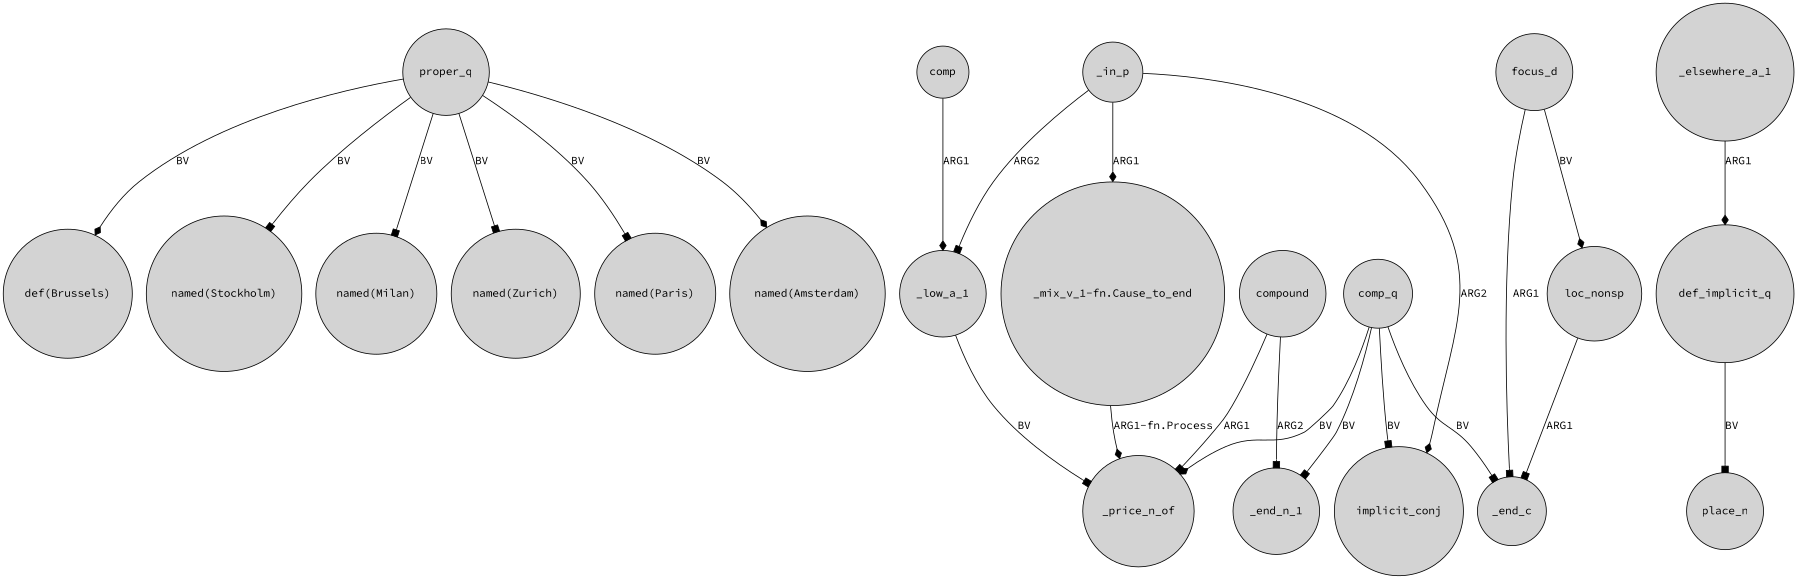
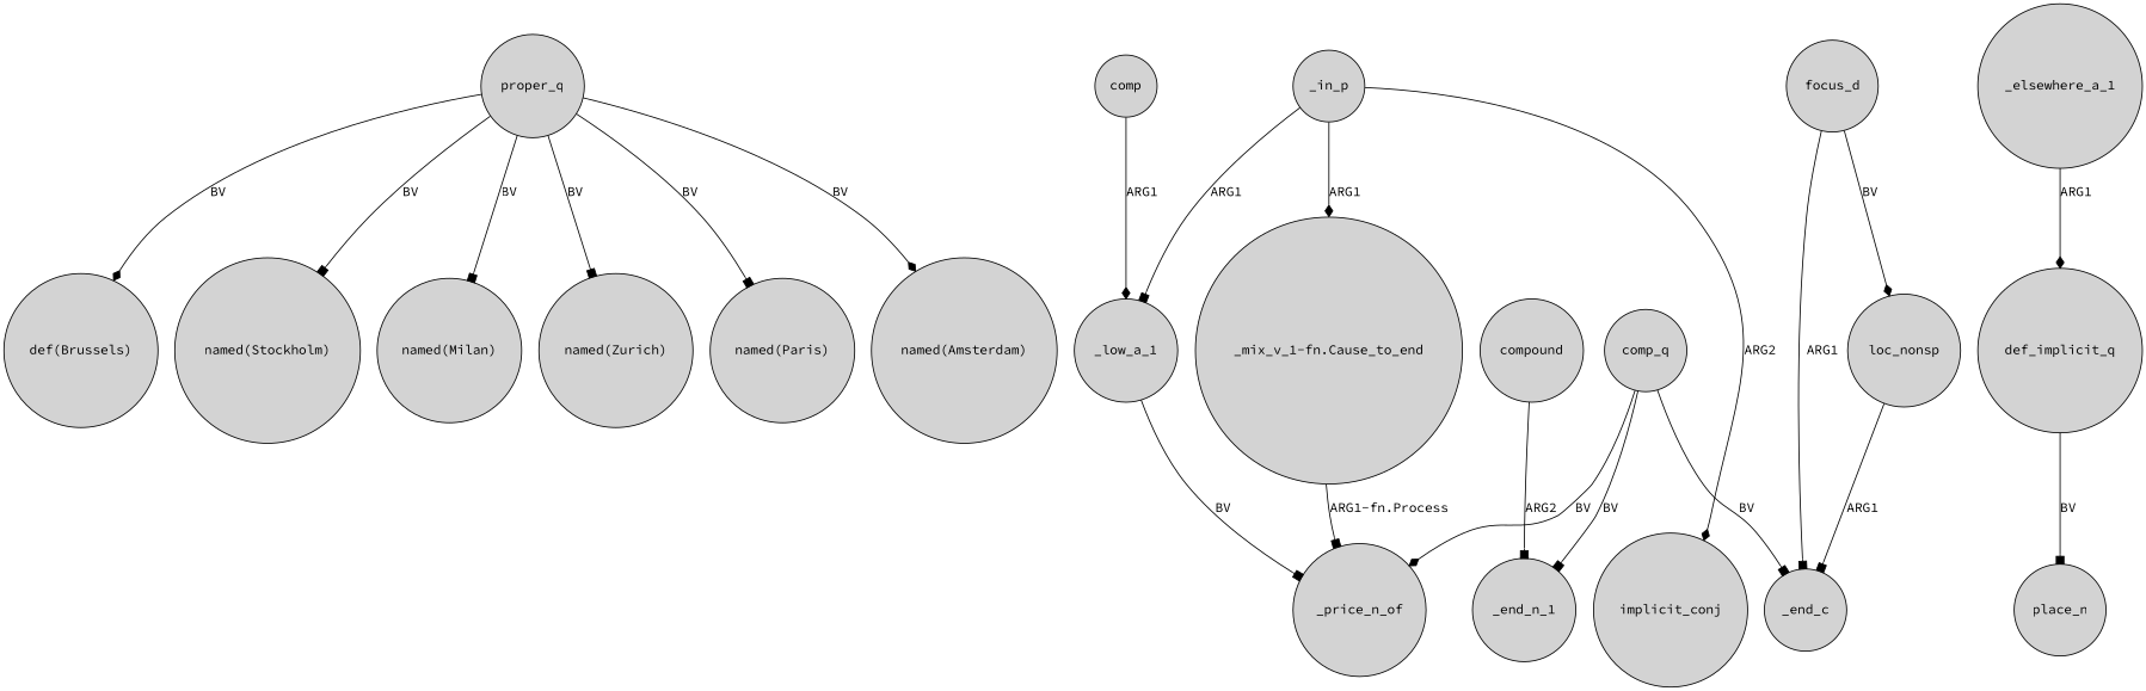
  digraph {
    fontname="Source Code Pro"
    node [fontname="Source Code Pro" shape=circle style=filled]
    edge [arrowhead=box fontname="Source Code Pro"]
    n1 [label="def(Brussels)"]
    proper_q
    "named(Stockholm)"
    "named(Milan)"
    "named(Zurich)"
    "named(Paris)"
    "named(Amsterdam)"
    comp
    _low_a_1
    _price_n_of
    def_implicit_q
    place_n
    n13 [label=_end_c]
    loc_nonsp
    n15 [label=comp_q]
    implicit_conj
    n17 [label=_end_n_1]
    _elsewhere_a_1
    _in_p
    "_mix_v_1-fn.Cause_to_end"
    focus_d
    compound
    proper_q -> n1 [arrowhead=diamond label=BV]
    proper_q -> "named(Stockholm)" [label=BV]
    proper_q -> "named(Milan)" [label=BV]
    proper_q -> "named(Zurich)" [label=BV]
    proper_q -> "named(Paris)" [label=BV]
    proper_q -> "named(Amsterdam)" [arrowhead=diamond label=BV]
    comp -> _low_a_1 [arrowhead=diamond label=ARG1]
    _low_a_1 -> _price_n_of [label=BV]
    def_implicit_q -> place_n [label=BV]
    loc_nonsp -> n13 [label=ARG1]
    n15 -> _price_n_of [arrowhead=diamond label=BV]
    n15 -> n13 [label=BV]
-   n15 -> implicit_conj [label=BV]
    n15 -> n17 [label=BV]
    _elsewhere_a_1 -> def_implicit_q [arrowhead=diamond label=ARG1]
-   _in_p -> _low_a_1 [label=ARG2]
+   _in_p -> _low_a_1 [label=ARG1]
    _in_p -> implicit_conj [arrowhead=diamond label=ARG2]
    _in_p -> "_mix_v_1-fn.Cause_to_end" [arrowhead=diamond label=ARG1]
-   "_mix_v_1-fn.Cause_to_end" -> _price_n_of [arrowhead=diamond label="ARG1-fn.Process"]
+   "_mix_v_1-fn.Cause_to_end" -> _price_n_of [label="ARG1-fn.Process"]
    focus_d -> n13 [label=ARG1]
    focus_d -> loc_nonsp [arrowhead=diamond label=BV]
-   compound -> _price_n_of [label=ARG1]
    compound -> n17 [label=ARG2]
  }
